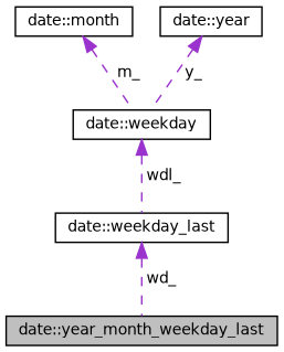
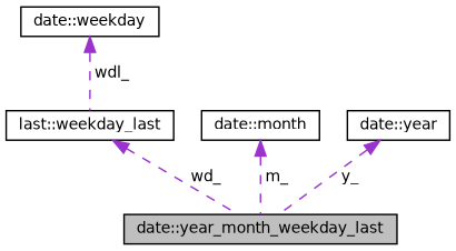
  digraph {
    node [color=black fillcolor=white fontname=Helvetica fontsize=10 shape=record style=filled]
    edge [color=darkorchid3 dir=back fontname=Helvetica fontsize=10 labelfontname=Helvetica labelfontsize=10 style=dashed]
    n1 [fillcolor=grey75 fontcolor=black height=0.2 label="date::year_month_weekday_last" width=0.4]
-   n2 [height=0.2 label="date::weekday_last" width=0.4]
+   n2 [height=0.2 label="last::weekday_last" width=0.4]
    n3 [height=0.2 label="date::weekday" width=0.4]
    n4 [height=0.2 label="date::month" width=0.4]
    n5 [height=0.2 label="date::year" width=0.4]
    n2 -> n1 [label=" wd_"]
    n3 -> n2 [label=" wdl_"]
-   n4 -> n3 [label=" m_"]
-   n5 -> n3 [label=" y_"]
+   n4 -> n1 [label=" m_"]
+   n5 -> n1 [label=" y_"]
  }
